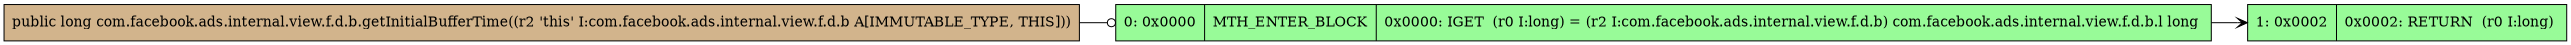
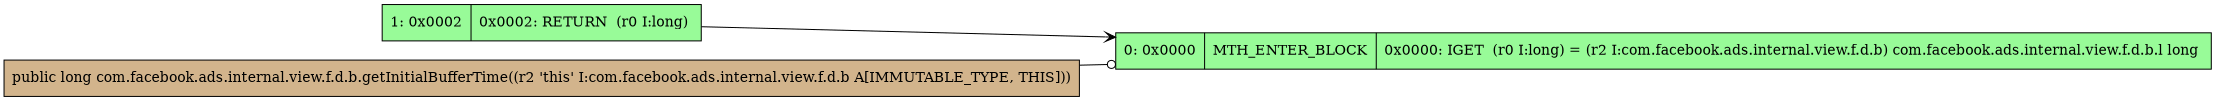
  digraph {
    rankdir=LR
    node [shape=record style=filled fillcolor=palegreen]
    n1 [label="{0\:\ 0x0000|MTH_ENTER_BLOCK\l|0x0000: IGET  (r0 I:long) = (r2 I:com.facebook.ads.internal.view.f.d.b) com.facebook.ads.internal.view.f.d.b.l long \l}"]
    n2 [label="{1\:\ 0x0002|0x0002: RETURN  (r0 I:long) \l}"]
    n3 [label="{public long com.facebook.ads.internal.view.f.d.b.getInitialBufferTime((r2 'this' I:com.facebook.ads.internal.view.f.d.b A[IMMUTABLE_TYPE, THIS])) }" fillcolor=tan]
-   n1 -> n2 [arrowhead=vee]
+   n2 -> n1 [arrowhead=vee]
    n3 -> n1 [arrowhead=odot]
  }
